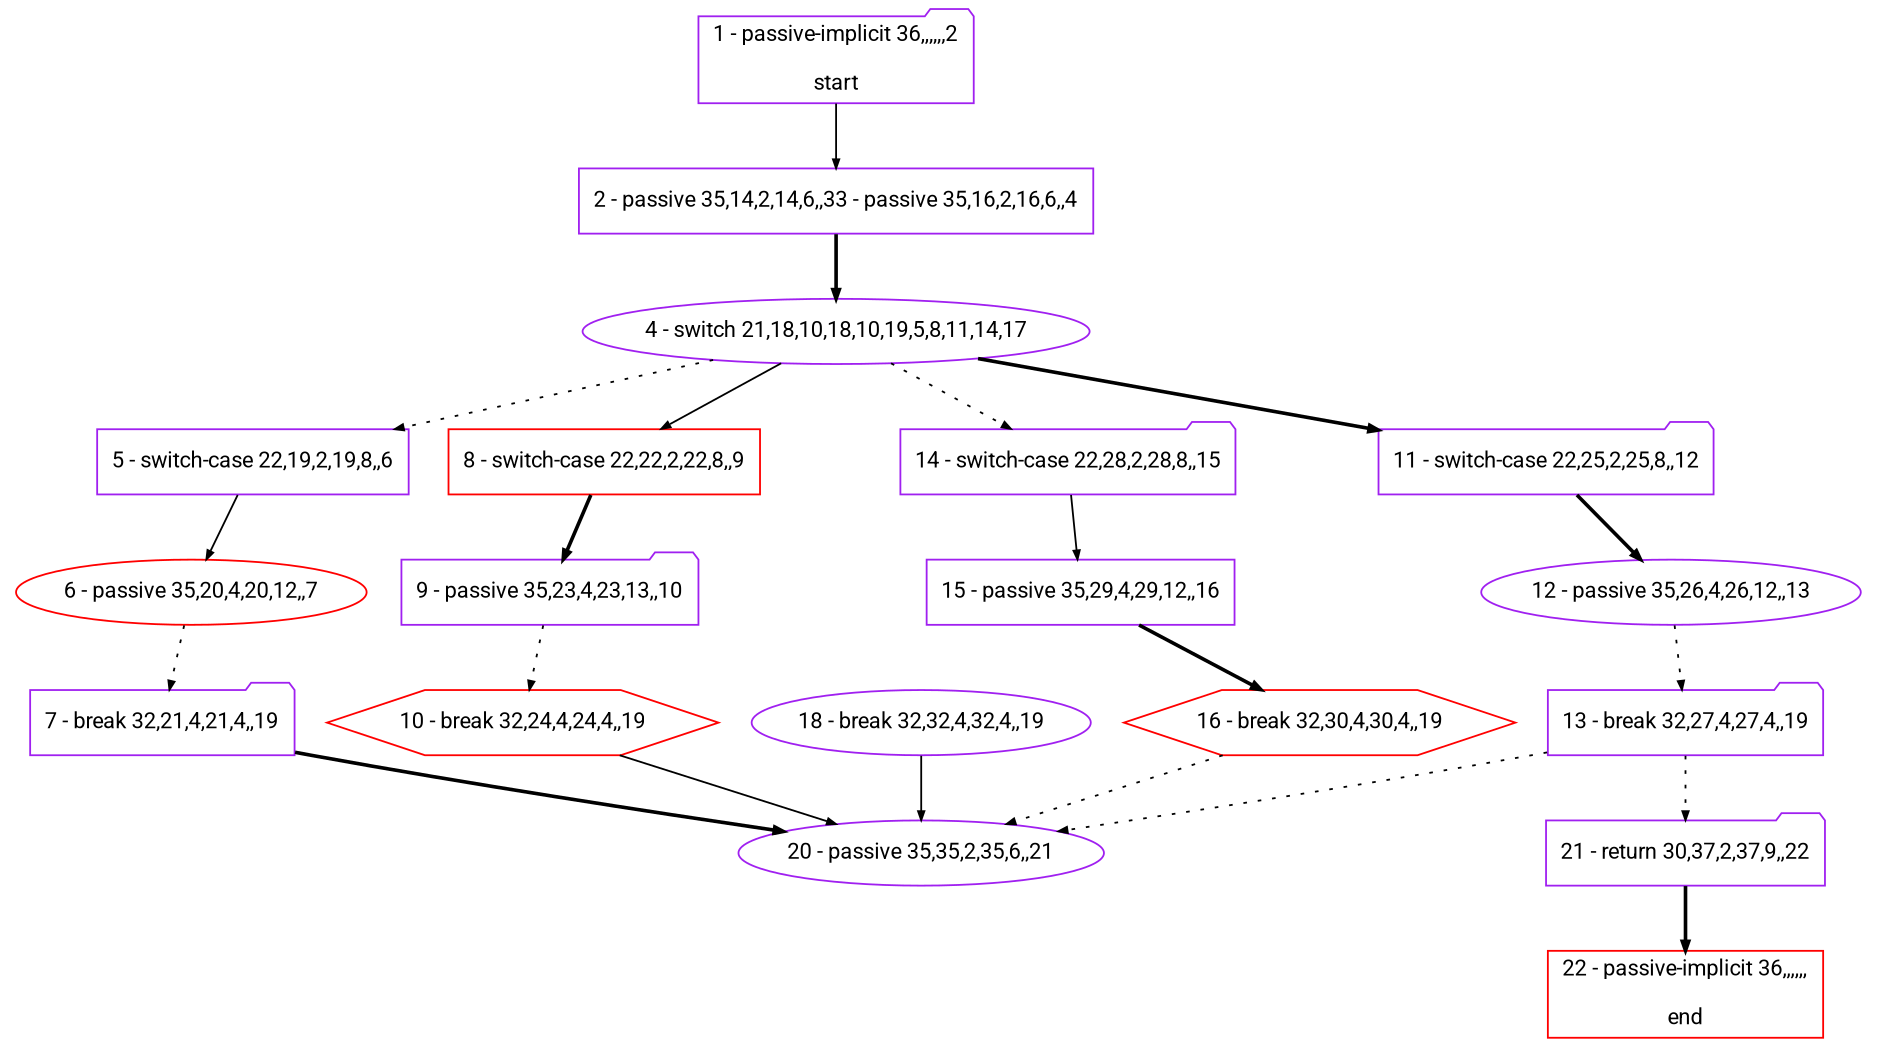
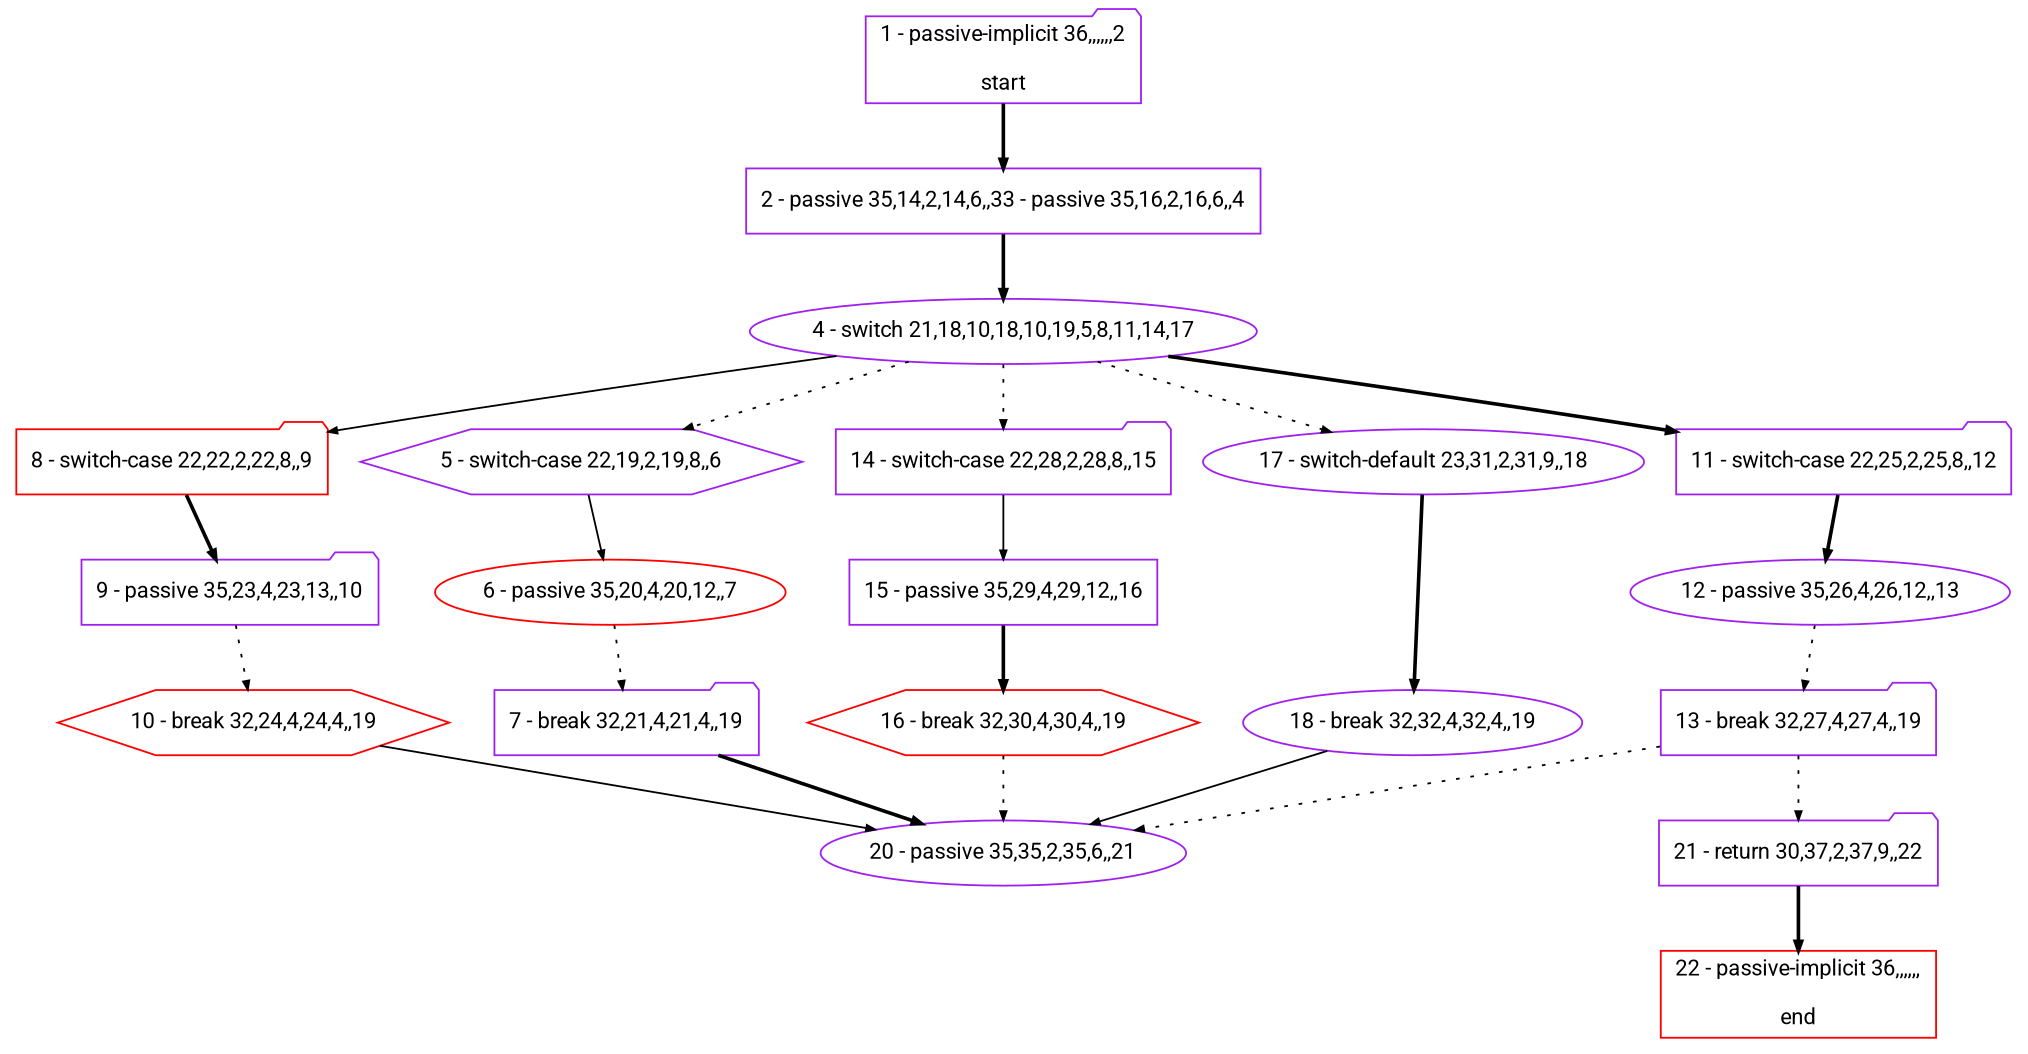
  digraph {
    bgcolor=white
    compound=true
    fillcolor="#FFFFCC"
    fontname=Roboto
    fontsize=12
    pack=true
    packmode=clust
    style="rounded,filled"
    node [color=purple compound=true fillcolor="#ffffff" fixedsize=false fontname=Roboto fontsize=12 node_initialized=no shape=folder style=filled]
    edge [arrowhead=normal arrowsize=0.5 arrowtail=none color="#000000" compound=true dir=forward fontcolor=black fontname=Roboto fontsize=12 style=dotted]
    n1 [label="2 - passive 35,14,2,14,6,,33 - passive 35,16,2,16,6,,4" shape=box]
    n2 [label="4 - switch 21,18,10,18,10,19,5,8,11,14,17" shape=ellipse]
-   n3 [label="5 - switch-case 22,19,2,19,8,,6" shape=box]
-   n4 [color=red label="8 - switch-case 22,22,2,22,8,,9" shape=box]
+   n3 [label="5 - switch-case 22,19,2,19,8,,6" shape=hexagon]
+   n4 [color=red label="8 - switch-case 22,22,2,22,8,,9"]
    n5 [label="11 - switch-case 22,25,2,25,8,,12"]
    n6 [label="14 - switch-case 22,28,2,28,8,,15"]
+   n7 [label="17 - switch-default 23,31,2,31,9,,18" shape=ellipse]
    n8 [label="1 - passive-implicit 36,,,,,,2\n\nstart"]
    n9 [color=red label="6 - passive 35,20,4,20,12,,7" shape=ellipse]
    n10 [label="9 - passive 35,23,4,23,13,,10"]
    n11 [label="12 - passive 35,26,4,26,12,,13" shape=ellipse]
    n12 [label="15 - passive 35,29,4,29,12,,16" shape=box]
    n13 [label="18 - break 32,32,4,32,4,,19" shape=ellipse]
    n14 [label="7 - break 32,21,4,21,4,,19"]
    n15 [color=red label="10 - break 32,24,4,24,4,,19" shape=hexagon]
    n16 [label="13 - break 32,27,4,27,4,,19"]
    n17 [color=red label="16 - break 32,30,4,30,4,,19" shape=hexagon]
    n18 [label="20 - passive 35,35,2,35,6,,21" shape=ellipse]
    n19 [label="21 - return 30,37,2,37,9,,22"]
    n20 [color=red label="22 - passive-implicit 36,,,,,,\n\nend" shape=box]
    n1 -> n2 [style=bold]
    n2 -> n3
    n2 -> n4 [style=solid]
    n2 -> n5 [style=bold]
    n2 -> n6
+   n2 -> n7
    n3 -> n9 [style=solid]
    n4 -> n10 [style=bold]
    n5 -> n11 [style=bold]
    n6 -> n12 [style=solid]
-   n8 -> n1 [style=solid]
+   n7 -> n13 [style=bold]
+   n8 -> n1 [style=bold]
    n9 -> n14
    n10 -> n15
    n11 -> n16
    n12 -> n17 [style=bold]
    n13 -> n18 [style=solid]
    n14 -> n18 [style=bold]
    n15 -> n18 [style=solid]
    n16 -> n18
    n16 -> n19
    n17 -> n18
    n19 -> n20 [style=bold]
  }
